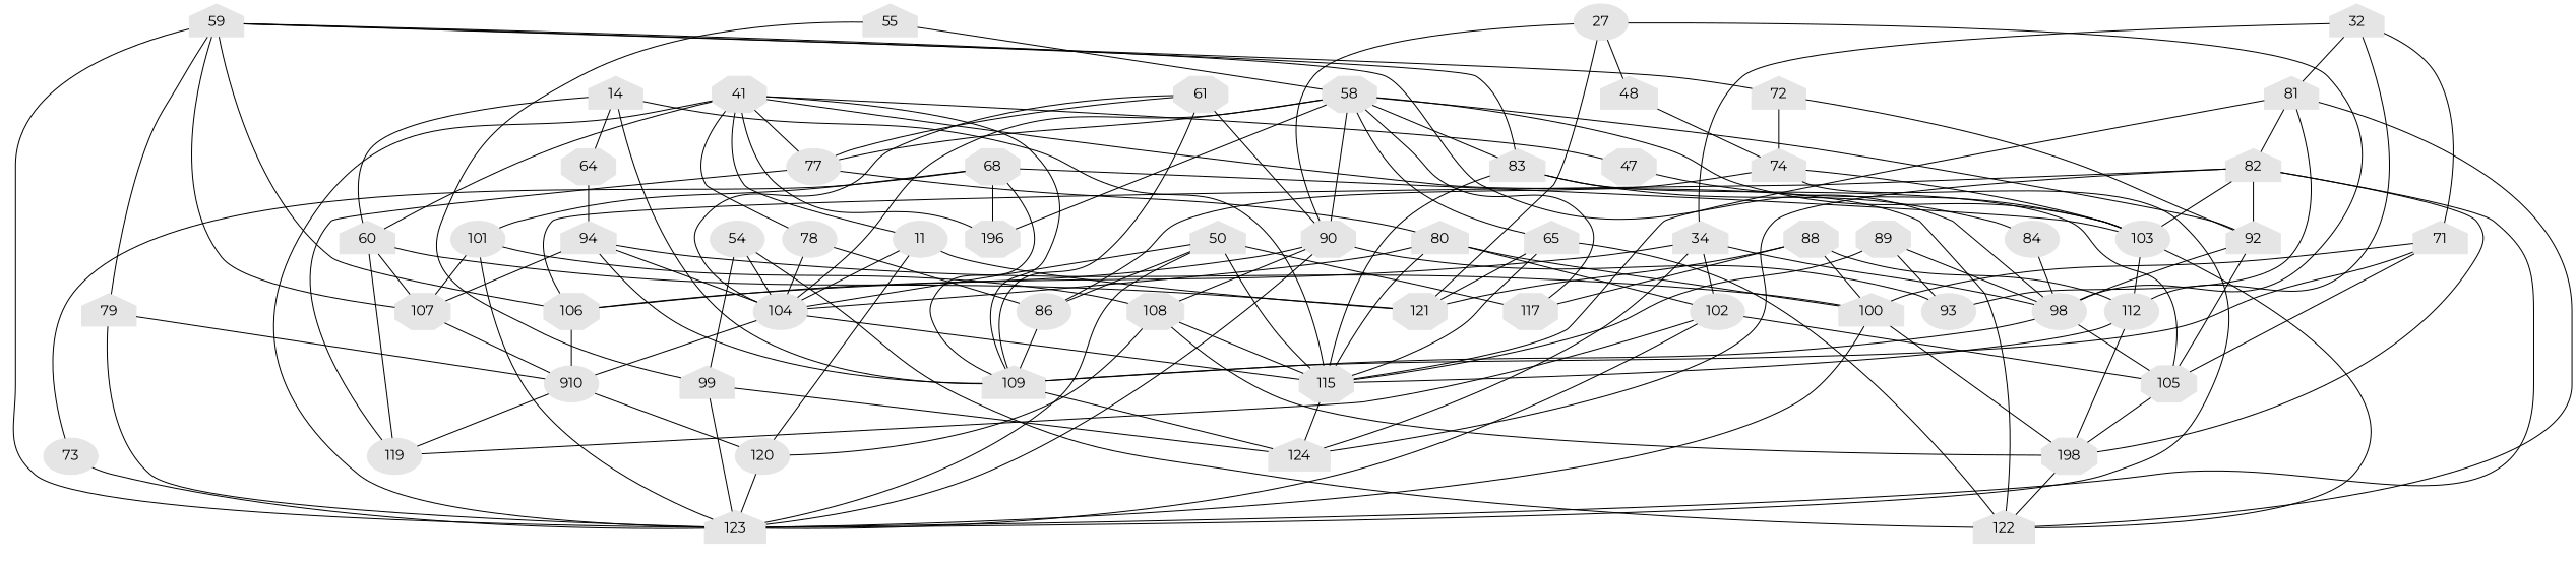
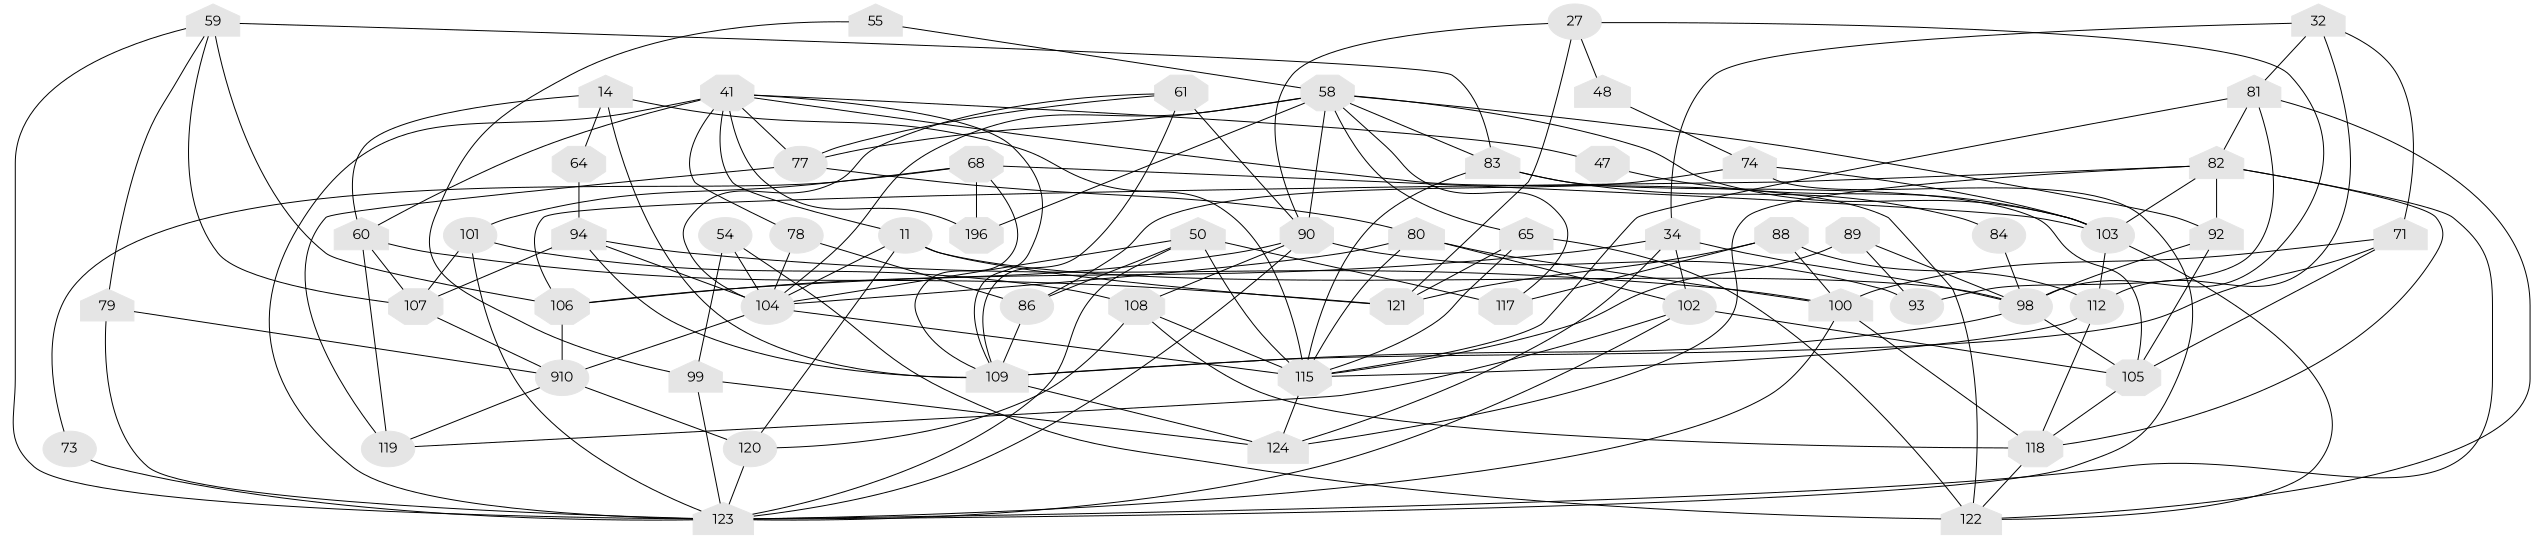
  graph {
    fontname=Montserrat
    node [color=gray90 fontname=Montserrat shape=house style=filled]
    edge [fontname=Montserrat]
    60 [super="+3"]
    121 [shape=octagon]
    107 [shape=octagon super="+2"]
    119 [shape=ellipse]
    14
    64 [shape=octagon]
    109 [super="+66+70"]
    115 [shape=octagon super="+11+114"]
    94
    124 [super="+85"]
    27 [shape=ellipse]
    48
    90 [shape=octagon super="+38+36"]
    98 [shape=ellipse super="+35+67"]
    74 [super="+10"]
    106 [shape=octagon]
    123 [super="+96+76+111"]
    93 [shape=ellipse]
    108 [shape=octagon]
    105 [shape=octagon]
    32
    34
    71
    81 [super="+18"]
    112 [shape=ellipse super="+30"]
    102 [shape=ellipse super="+95+75"]
    100 [super="+23+22"]
    122 [super="+63"]
    82 [super="+15"]
-   118 [shape=octagon label=198]
+   118 [shape=octagon]
    n31 [label=910 shape=ellipse super="+53"]
    41 [shape=octagon super="+7+26"]
    47 [shape=octagon]
    n34 [label=11 shape=ellipse]
    77 [shape=ellipse super="+46"]
    78 [shape=ellipse]
    n37 [label=196 shape=octagon super="+44"]
    103 [shape=ellipse super="+25"]
    104 [shape=ellipse super="+8+19+40"]
    120 [shape=ellipse super="+17+97"]
    80
    86 [shape=ellipse]
    50 [super="+49"]
    117 [shape=octagon super="+91"]
    54 [shape=ellipse]
    99
    58 [shape=octagon super="+52"]
    65
    83 [super="+9"]
    92 [super="+62"]
    55
    84 [shape=ellipse]
    59 [super="+43"]
-   72
    79 [super="+39"]
    61 [shape=octagon super="+24"]
    68 [shape=octagon]
    73 [shape=ellipse]
    101 [shape=ellipse]
    88 [shape=octagon]
    89 [shape=octagon]
    60 -- 121 [weight=2]
    60 -- 107
    60 -- 119
    107 -- n31
    14 -- 60
    14 -- 64
    14 -- 109
    14 -- 115
    64 -- 94
    109 -- 124 [weight=2]
    115 -- 124
    94 -- 107
    94 -- 109
    94 -- 100
    94 -- 104
    27 -- 121
    27 -- 48
    27 -- 90
    27 -- 98
    48 -- 74
    90 -- 106
    90 -- 123 [weight=2]
    90 -- 93
    90 -- 108
    98 -- 109 [weight=4]
    98 -- 105
    74 -- 123
    74 -- 103
    74 -- 86 [weight=2]
    106 -- n31
    108 -- 115
    108 -- 118
    108 -- 120
    105 -- 118
    32 -- 34
    32 -- 71
    32 -- 81
    32 -- 112
    34 -- 124
    34 -- 98
    34 -- 106
    34 -- 102 [weight=2]
    71 -- 109
    71 -- 105
    71 -- 100
    81 -- 115
    81 -- 93
    81 -- 122
    81 -- 82
    112 -- 115
    112 -- 118
    102 -- 119
    102 -- 123 [weight=3]
    102 -- 105
    100 -- 123
    100 -- 118
    82 -- 124
    82 -- 106
    82 -- 123
    82 -- 118
    82 -- 103
    82 -- 92 [weight=2]
    118 -- 122
    n31 -- 119
    n31 -- 120 [weight=2]
    41 -- 60
    41 -- 109 [weight=2]
    41 -- 123 [weight=4]
    41 -- 122 [weight=2]
    41 -- 47
    41 -- n34
    41 -- 77
    41 -- 78
    41 -- n37
    47 -- 103
    n34 -- 121
    n34 -- 104
    n34 -- 120
    77 -- 119
    77 -- 80
    78 -- 104
    78 -- 86
    103 -- 112
    103 -- 122
    104 -- 115 [weight=2]
    104 -- n31
    120 -- 123
    80 -- 115
    80 -- 102
    80 -- 100
    80 -- 104
    86 -- 109
    50 -- 115
    50 -- 123 [weight=2]
    50 -- 104
    50 -- 86
    50 -- 117 [weight=2]
    54 -- 122
    54 -- 104
    54 -- 99
    99 -- 124
    99 -- 123 [weight=2]
    58 -- 90 [weight=2]
    58 -- 77
    58 -- n37
    58 -- 103
    58 -- 104 [weight=2]
    58 -- 117
    58 -- 65
    58 -- 83
    58 -- 92
    65 -- 121
    65 -- 115
    65 -- 122
    83 -- 115
    83 -- 105
    83 -- 84
    92 -- 98
    92 -- 105
    55 -- 99
    55 -- 58
    84 -- 98
    59 -- 107
-   59 -- 98
+   n34 -- 98
    59 -- 106
    59 -- 123
    59 -- 83
-   59 -- 72
    59 -- 79 [weight=2]
-   72 -- 74
-   72 -- 92
    79 -- 123 [weight=2]
    79 -- n31
    61 -- 109 [weight=2]
    61 -- 90
    61 -- 77
    61 -- 104
    68 -- 109 [weight=2]
    68 -- n37 [weight=2]
    68 -- 103
    68 -- 73
    68 -- 101
    73 -- 123
    101 -- 107
    101 -- 123
    101 -- 108
    88 -- 121
    88 -- 112
    88 -- 100
    88 -- 117
    89 -- 115 [weight=2]
    89 -- 98
    89 -- 93
  }
